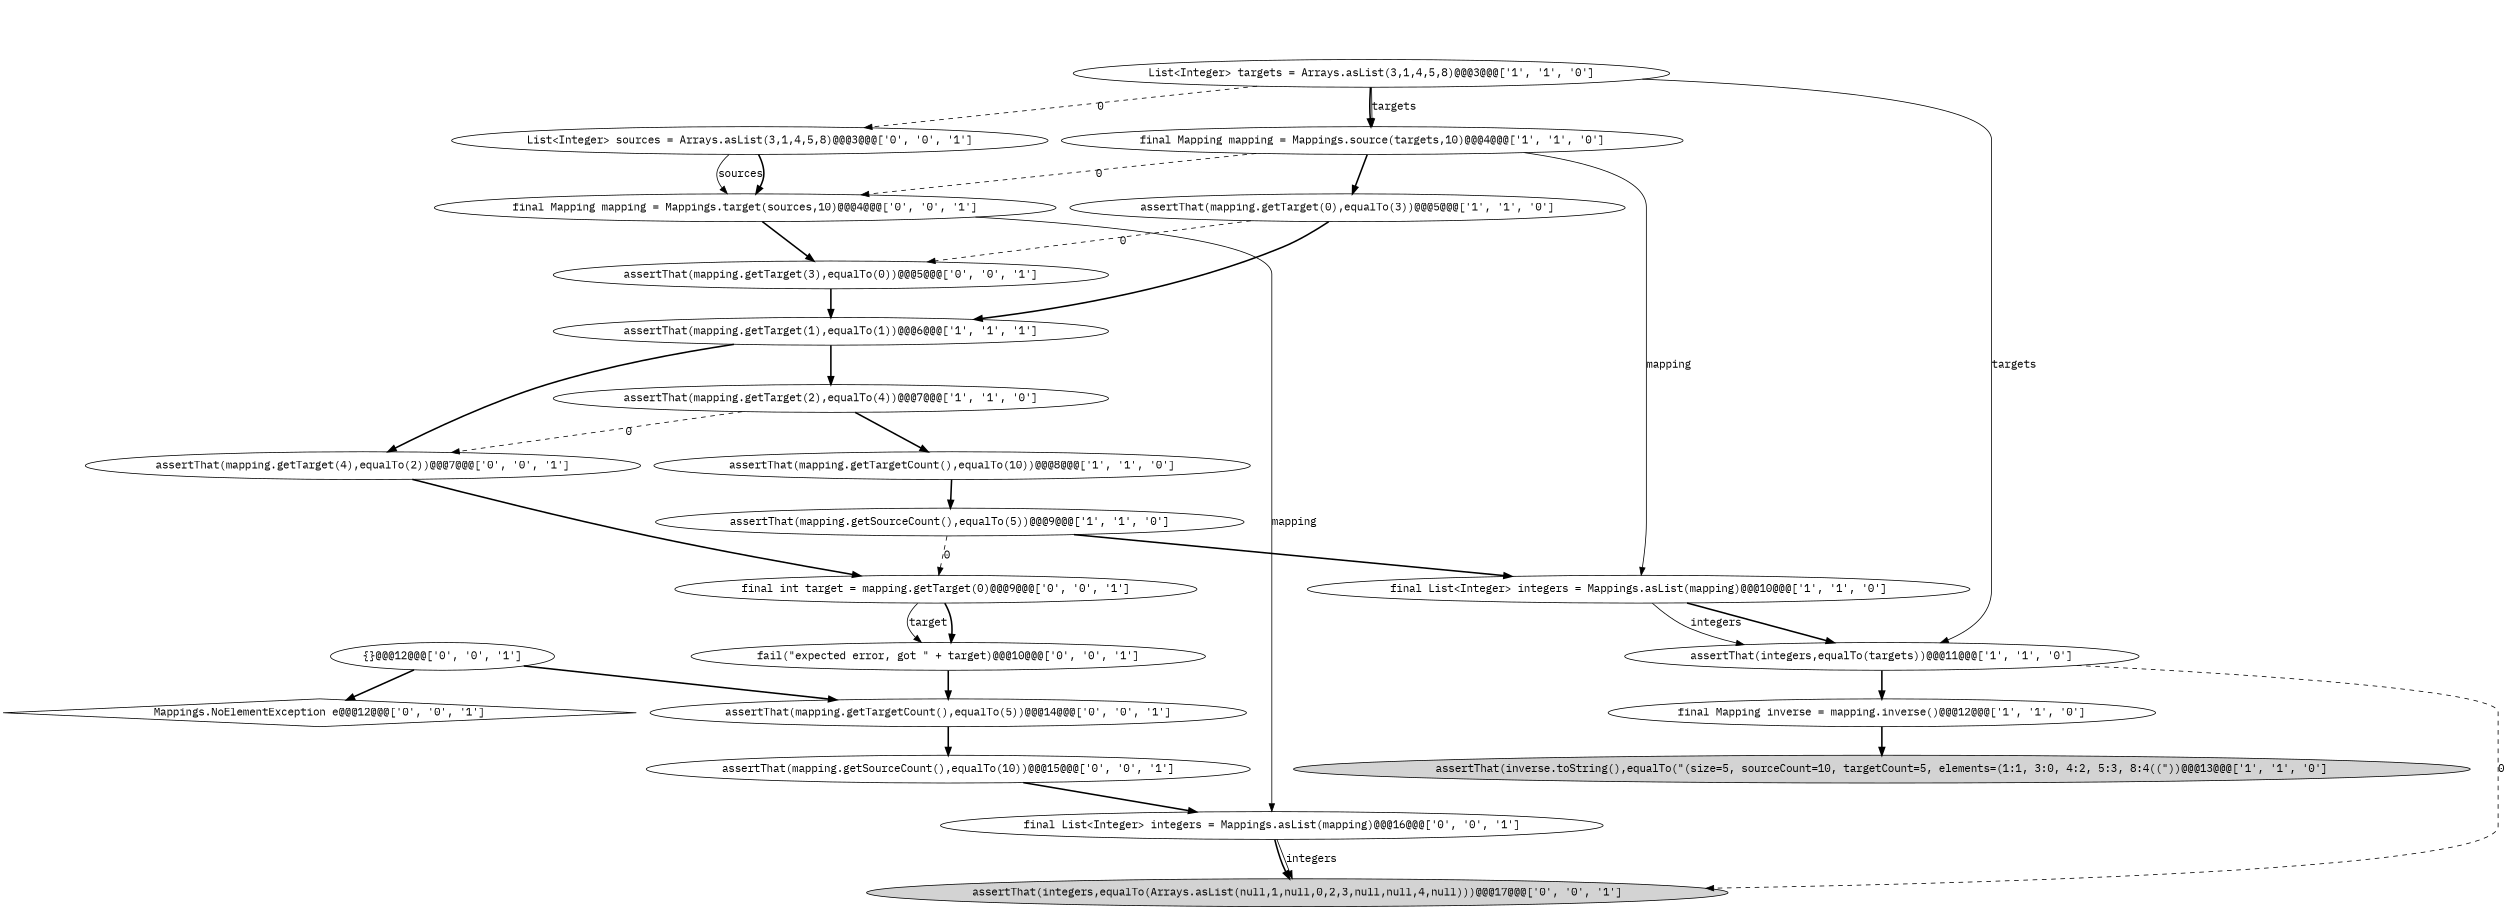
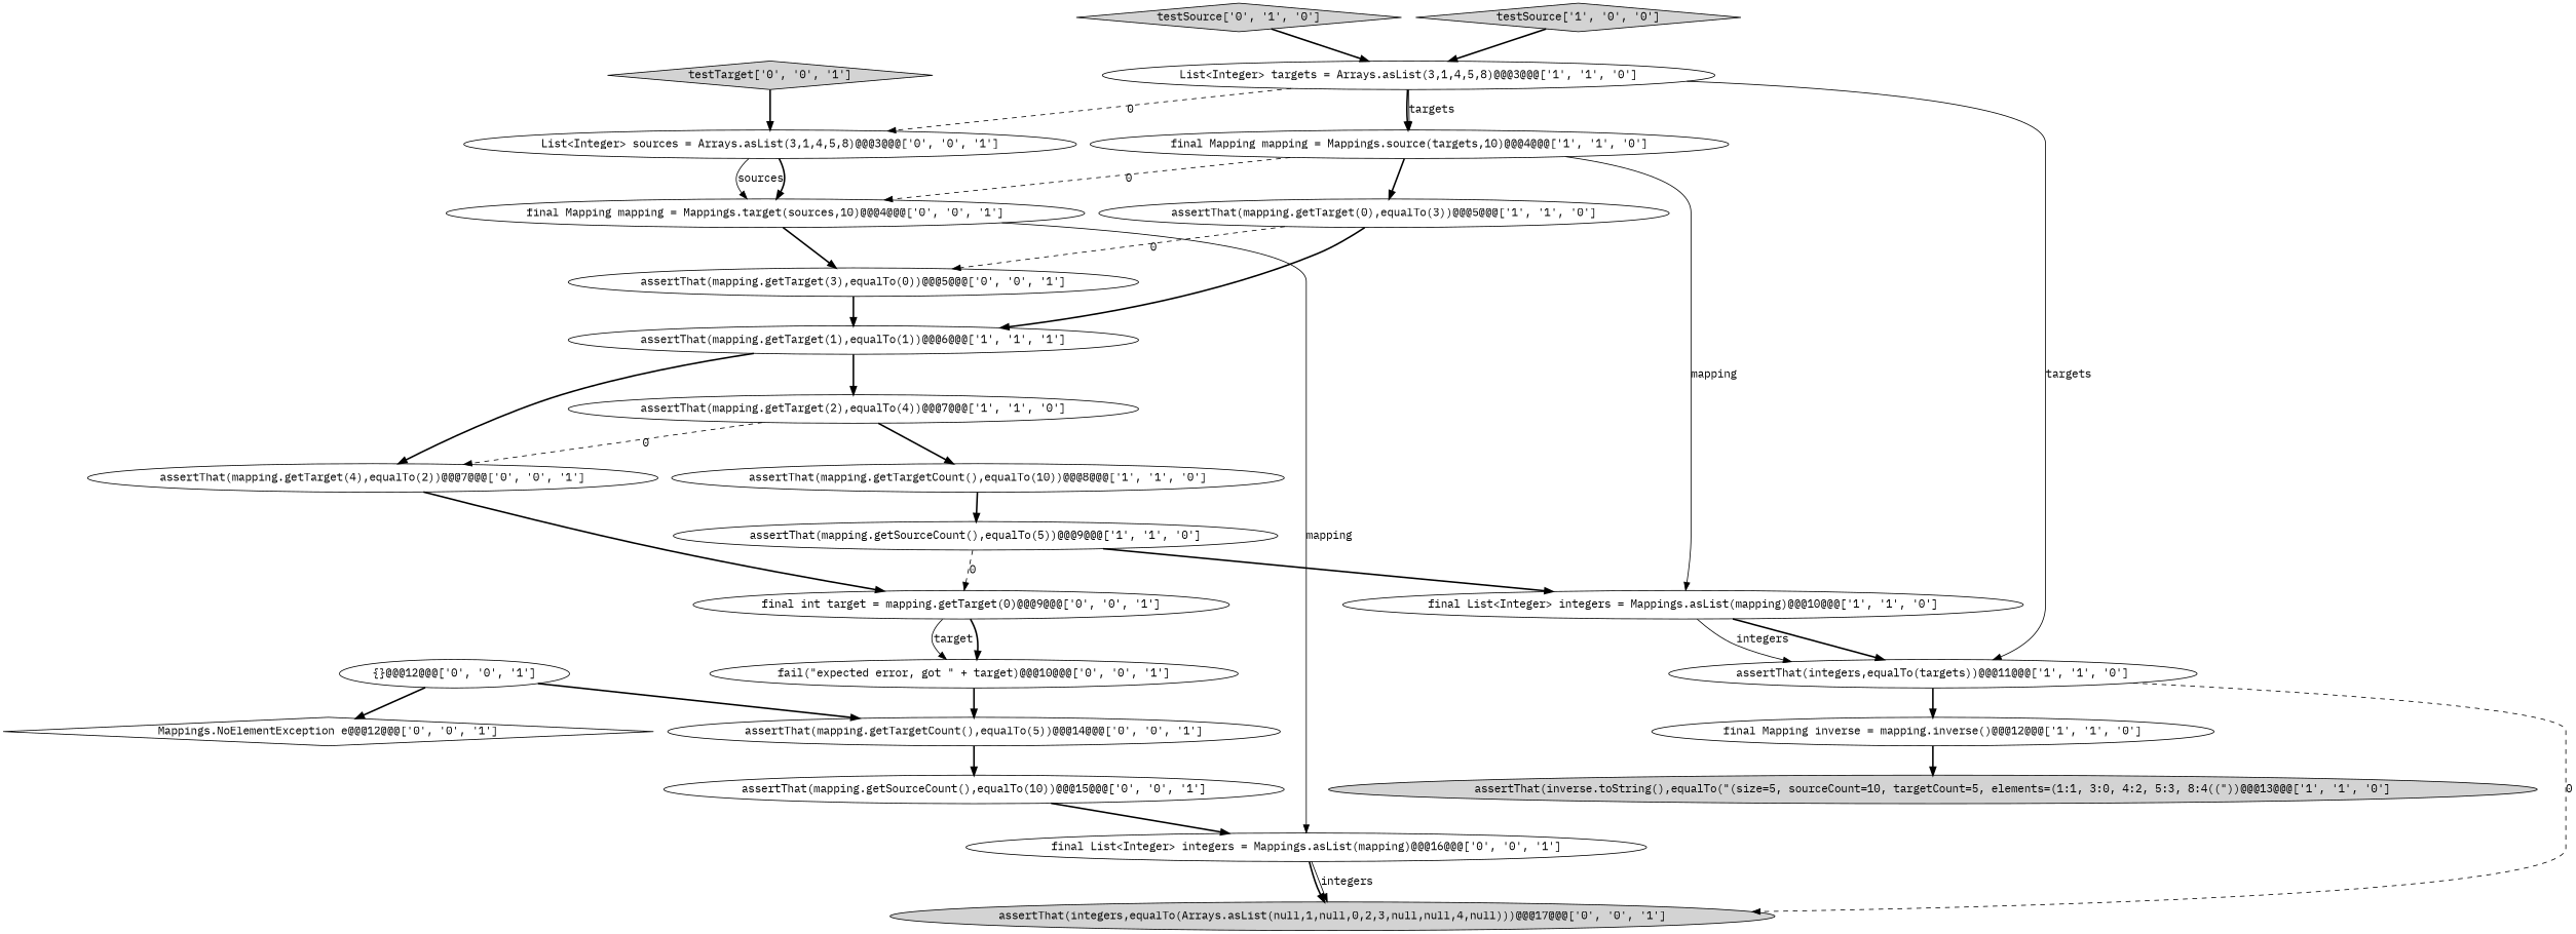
  digraph {
    fontname="IBM Plex Mono"
    node [fillcolor=white fontname="IBM Plex Mono" shape=ellipse style=filled]
    edge [fontname="IBM Plex Mono" style=bold]
    n1 [label="final Mapping inverse = mapping.inverse()@@@12@@@['1', '1', '0']"]
    n2 [fillcolor=lightgray label="assertThat(inverse.toString(),equalTo(\"(size=5, sourceCount=10, targetCount=5, elements=(1:1, 3:0, 4:2, 5:3, 8:4((\"))@@@13@@@['1', '1', '0']"]
    n3 [fillcolor=lightgray label="assertThat(integers,equalTo(Arrays.asList(null,1,null,0,2,3,null,null,4,null)))@@@17@@@['0', '0', '1']"]
+   n4 [fillcolor=lightgray label="testTarget['0', '0', '1']" shape=diamond]
    n5 [label="List<Integer> sources = Arrays.asList(3,1,4,5,8)@@@3@@@['0', '0', '1']"]
    n6 [label="final Mapping mapping = Mappings.target(sources,10)@@@4@@@['0', '0', '1']"]
    n7 [label="{}@@@12@@@['0', '0', '1']"]
    n8 [label="assertThat(mapping.getTargetCount(),equalTo(5))@@@14@@@['0', '0', '1']"]
    n9 [label="Mappings.NoElementException e@@@12@@@['0', '0', '1']" shape=diamond]
    n10 [label="assertThat(mapping.getSourceCount(),equalTo(10))@@@15@@@['0', '0', '1']"]
    n11 [label="assertThat(mapping.getTargetCount(),equalTo(10))@@@8@@@['1', '1', '0']"]
    n12 [label="assertThat(mapping.getSourceCount(),equalTo(5))@@@9@@@['1', '1', '0']"]
    n13 [label="final int target = mapping.getTarget(0)@@@9@@@['0', '0', '1']"]
    n14 [label="final List<Integer> integers = Mappings.asList(mapping)@@@10@@@['1', '1', '0']"]
    n15 [label="final List<Integer> integers = Mappings.asList(mapping)@@@16@@@['0', '0', '1']"]
    n16 [label="assertThat(mapping.getTarget(0),equalTo(3))@@@5@@@['1', '1', '0']"]
    n17 [label="assertThat(mapping.getTarget(3),equalTo(0))@@@5@@@['0', '0', '1']"]
    n18 [label="assertThat(mapping.getTarget(1),equalTo(1))@@@6@@@['1', '1', '1']"]
    n19 [label="assertThat(mapping.getTarget(4),equalTo(2))@@@7@@@['0', '0', '1']"]
    n20 [label="assertThat(mapping.getTarget(2),equalTo(4))@@@7@@@['1', '1', '0']"]
    n21 [label="fail(\"expected error, got \" + target)@@@10@@@['0', '0', '1']"]
    n22 [label="final Mapping mapping = Mappings.source(targets,10)@@@4@@@['1', '1', '0']"]
    n23 [label="assertThat(integers,equalTo(targets))@@@11@@@['1', '1', '0']"]
+   n24 [fillcolor=lightgray label="testSource['0', '1', '0']" shape=diamond]
    n25 [label="List<Integer> targets = Arrays.asList(3,1,4,5,8)@@@3@@@['1', '1', '0']"]
+   n26 [fillcolor=lightgray label="testSource['1', '0', '0']" shape=diamond]
    n1 -> n2
+   n4 -> n5
    n5 -> n6 [label=sources style=solid]
    n5 -> n6
    n6 -> n15 [label=mapping style=solid]
    n6 -> n17
    n7 -> n8
    n7 -> n9
    n8 -> n10
    n10 -> n15
    n11 -> n12
    n12 -> n13 [label=0 style=dashed]
    n12 -> n14
    n13 -> n21
    n13 -> n21 [label=target style=solid]
    n14 -> n23
    n14 -> n23 [label=integers style=solid]
    n15 -> n3
    n15 -> n3 [label=integers style=solid]
    n16 -> n17 [label=0 style=dashed]
    n16 -> n18
    n17 -> n18
    n18 -> n19
    n18 -> n20
    n19 -> n13
    n20 -> n11
    n20 -> n19 [label=0 style=dashed]
    n21 -> n8
    n22 -> n6 [label=0 style=dashed]
    n22 -> n14 [label=mapping style=solid]
    n22 -> n16
    n23 -> n1
    n23 -> n3 [label=0 style=dashed]
+   n24 -> n25
    n25 -> n5 [label=0 style=dashed]
    n25 -> n22
    n25 -> n22 [label=targets style=solid]
    n25 -> n23 [label=targets style=solid]
+   n26 -> n25
  }
